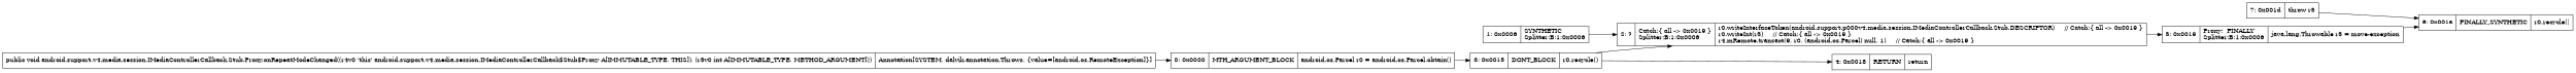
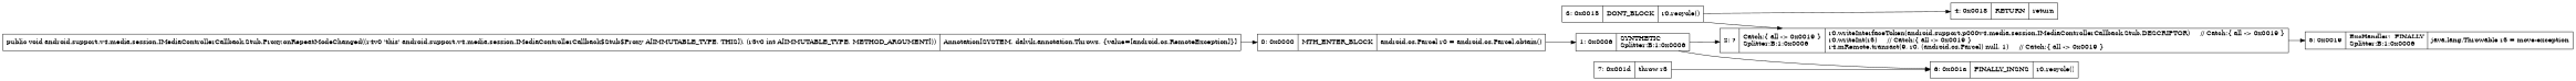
  digraph {
    rankdir=LR
    node [shape=record]
-   n1 [label="{0\:\ 0x0000|MTH_ARGUMENT_BLOCK\l|android.os.Parcel r0 = android.os.Parcel.obtain()\l}"]
+   n1 [label="{0\:\ 0x0000|MTH_ENTER_BLOCK\l|android.os.Parcel r0 = android.os.Parcel.obtain()\l}"]
    n2 [label="{1\:\ 0x0006|SYNTHETIC\lSplitter:B:1:0x0006\l}"]
    n3 [label="{2\:\ ?|Catch:\{ all \-\> 0x0019 \}\lSplitter:B:1:0x0006\l|r0.writeInterfaceToken(android.support.p000v4.media.session.IMediaControllerCallback.Stub.DESCRIPTOR)     \/\/ Catch:\{ all \-\> 0x0019 \}\lr0.writeInt(r5)     \/\/ Catch:\{ all \-\> 0x0019 \}\lr4.mRemote.transact(9, r0, (android.os.Parcel) null, 1)     \/\/ Catch:\{ all \-\> 0x0019 \}\l}"]
-   n4 [label="{5\:\ 0x0019|Proxy:  FINALLY\lSplitter:B:1:0x0006\l|java.lang.Throwable r5 = move\-exception\l}"]
-   n5 [label="{6\:\ 0x001a|FINALLY_SYNTHETIC\l|r0.recycle()\l}"]
+   n4 [label="{5\:\ 0x0019|ExcHandler:  FINALLY\lSplitter:B:1:0x0006\l|java.lang.Throwable r5 = move\-exception\l}"]
+   n5 [label="{6\:\ 0x001a|FINALLY_INSNS\l|r0.recycle()\l}"]
    n6 [label="{3\:\ 0x0015|DONT_BLOCK\l|r0.recycle()\l}"]
    n7 [label="{4\:\ 0x0018|RETURN\l|return\l}"]
    n8 [label="{7\:\ 0x001d|throw r5\l}"]
    n9 [label="{public void android.support.v4.media.session.IMediaControllerCallback.Stub.Proxy.onRepeatModeChanged((r4v0 'this' android.support.v4.media.session.IMediaControllerCallback$Stub$Proxy A[IMMUTABLE_TYPE, THIS]), (r5v0 int A[IMMUTABLE_TYPE, METHOD_ARGUMENT]))  | Annotation[SYSTEM, dalvik.annotation.Throws, \{value=[android.os.RemoteException]\}]\l}"]
-   n1 -> n6
+   n1 -> n2
    n2 -> n3
    n3 -> n4
-   n4 -> n5
+   n2 -> n5
    n6 -> n3
    n6 -> n7
    n8 -> n5
    n9 -> n1
  }
